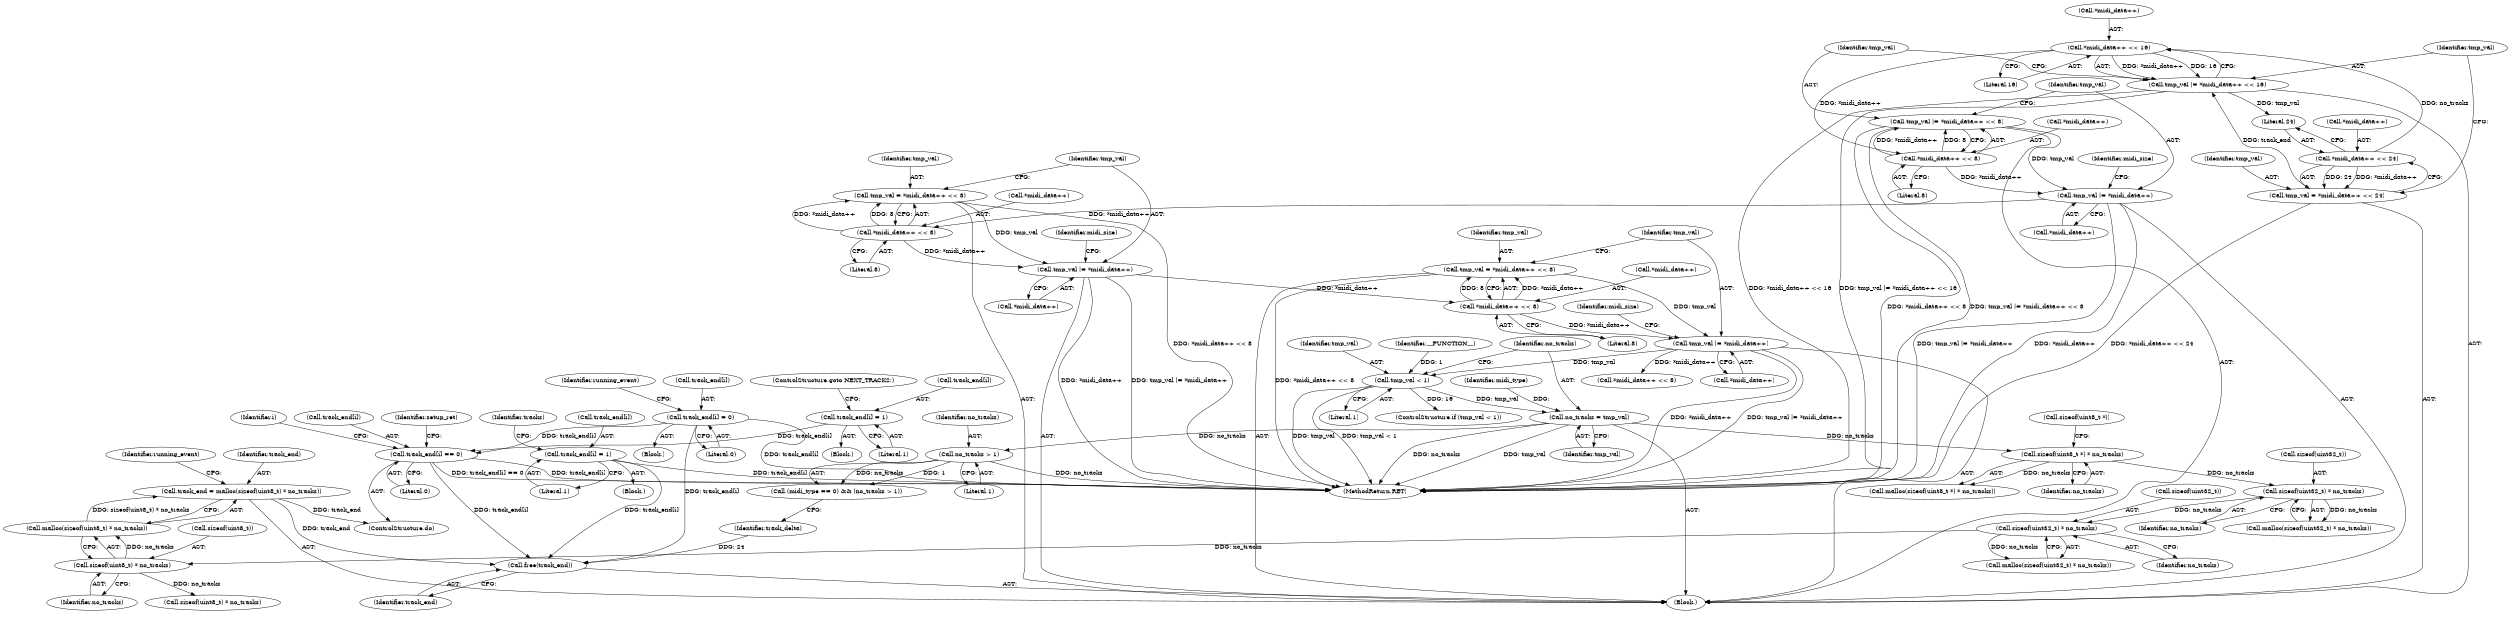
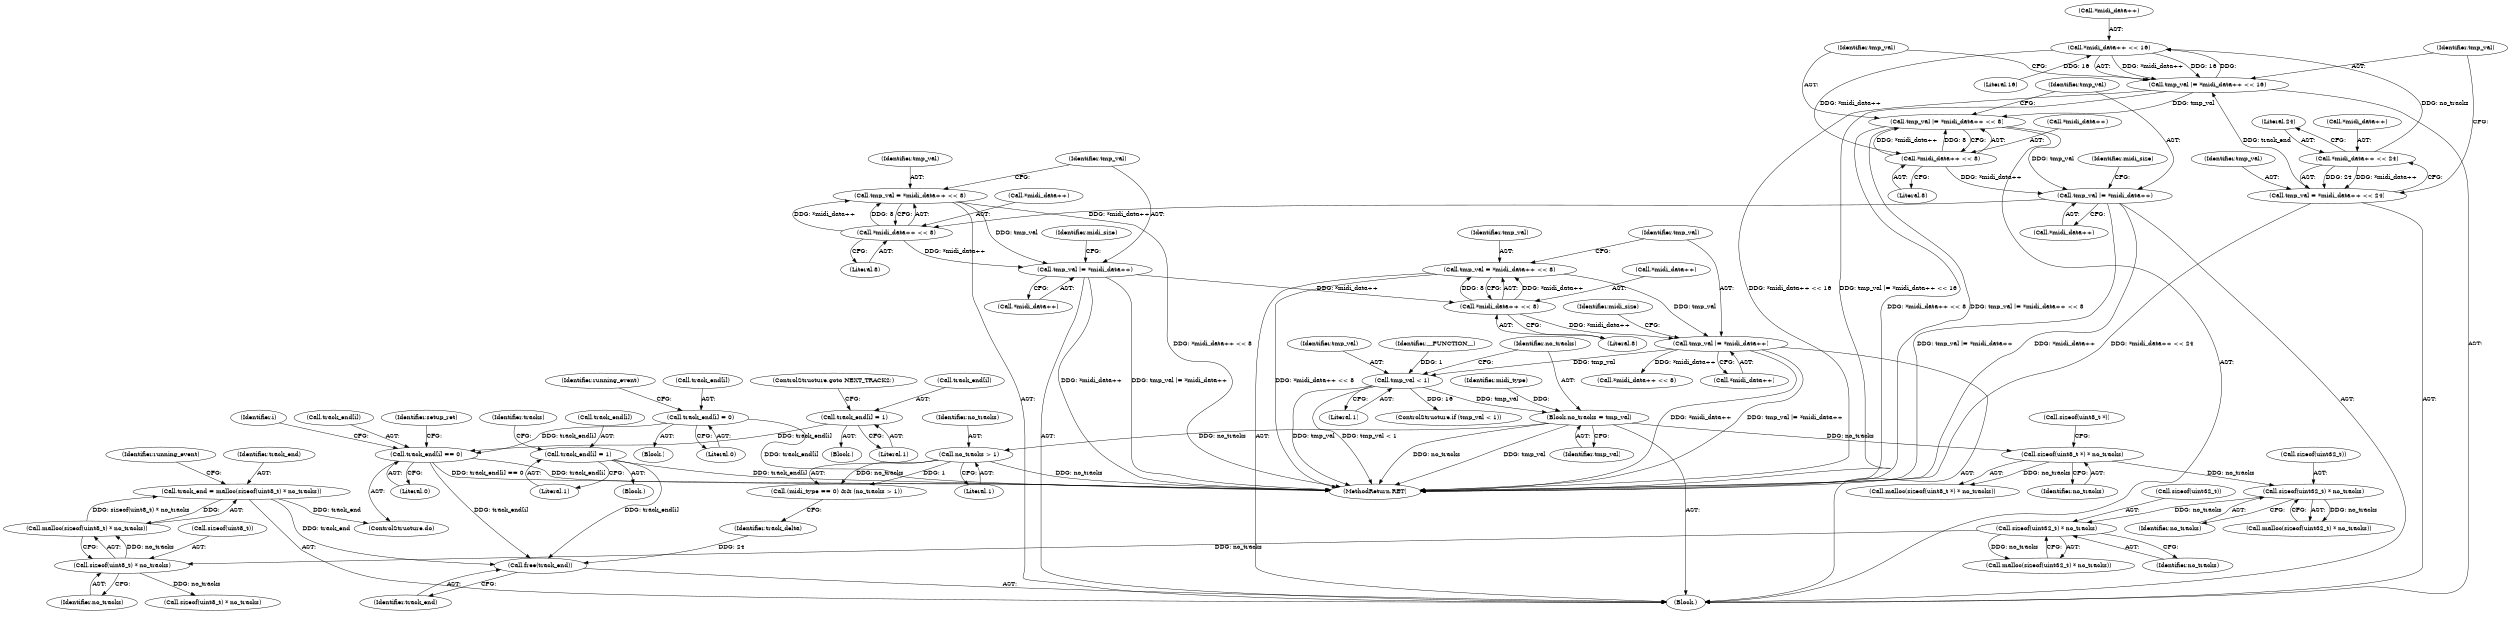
  digraph {
    n1 [label="(Call,free(track_end))"]
    n2 [label="(Block,)"]
    n3 [label="(Identifier,track_end)"]
    n4 [label="(MethodReturn,RET)"]
    n5 [label="(Call,track_end[i] = 0)"]
    n6 [label="(Call,track_end[i] == 0)"]
    n7 [label="(Literal,0)"]
    n8 [label="(Block,)"]
    n9 [label="(Literal,0)"]
    n10 [label="(ControlStructure,do)"]
    n11 [label="(Call,track_end[i] = 1)"]
    n12 [label="(Block,)"]
    n13 [label="(Literal,1)"]
    n14 [label="(Call,track_end = malloc(sizeof(uint8_t) * no_tracks))"]
    n15 [label="(Call,malloc(sizeof(uint8_t) * no_tracks))"]
    n16 [label="(Call,sizeof(uint8_t) * no_tracks)"]
    n17 [label="(Identifier,no_tracks)"]
    n18 [label="(Call,sizeof(uint8_t) * no_tracks)"]
    n19 [label="(Call,sizeof(uint32_t) * no_tracks)"]
    n20 [label="(Call,malloc(sizeof(uint32_t) * no_tracks))"]
    n21 [label="(Identifier,no_tracks)"]
    n22 [label="(Call,sizeof(uint32_t) * no_tracks)"]
    n23 [label="(Identifier,no_tracks)"]
    n24 [label="(Call,malloc(sizeof(uint32_t) * no_tracks))"]
    n25 [label="(Call,sizeof(uint8_t *) * no_tracks)"]
    n26 [label="(Call,malloc(sizeof(uint8_t *) * no_tracks))"]
    n27 [label="(Identifier,no_tracks)"]
-   n28 [label="(Call,no_tracks = tmp_val)"]
+   n28 [label="(Block,no_tracks = tmp_val)"]
    n29 [label="(Call,no_tracks > 1)"]
    n30 [label="(Identifier,tmp_val)"]
    n31 [label="(Call,(midi_type == 0) && (no_tracks > 1))"]
    n32 [label="(Literal,1)"]
    n33 [label="(Call,tmp_val < 1)"]
    n34 [label="(Literal,1)"]
    n35 [label="(ControlStructure,if (tmp_val < 1))"]
    n36 [label="(Call,tmp_val |= *midi_data++)"]
    n37 [label="(Call,*midi_data++)"]
    n38 [label="(Call,*midi_data++ << 8)"]
    n39 [label="(Call,tmp_val = *midi_data++ << 8)"]
    n40 [label="(Call,*midi_data++ << 8)"]
    n41 [label="(Literal,8)"]
    n42 [label="(Call,tmp_val |= *midi_data++)"]
    n43 [label="(Call,*midi_data++)"]
    n44 [label="(Call,tmp_val = *midi_data++ << 8)"]
    n45 [label="(Call,*midi_data++ << 8)"]
    n46 [label="(Literal,8)"]
    n47 [label="(Call,tmp_val |= *midi_data++)"]
    n48 [label="(Call,*midi_data++)"]
    n49 [label="(Call,tmp_val |= *midi_data++ << 8)"]
    n50 [label="(Call,*midi_data++ << 8)"]
    n51 [label="(Literal,8)"]
    n52 [label="(Call,tmp_val |= *midi_data++ << 16)"]
    n53 [label="(Call,*midi_data++ << 16)"]
    n54 [label="(Literal,16)"]
    n55 [label="(Call,tmp_val = *midi_data++ << 24)"]
    n56 [label="(Call,*midi_data++ << 24)"]
    n57 [label="(Literal,24)"]
    n58 [label="(Identifier,track_delta)"]
    n59 [label="(Call,track_end[i] = 1)"]
    n60 [label="(Block,)"]
    n61 [label="(Literal,1)"]
    n62 [label="(Identifier,midi_size)"]
    n63 [label="(Identifier,midi_size)"]
    n64 [label="(Call,*midi_data++)"]
    n65 [label="(Call,sizeof(uint32_t))"]
    n66 [label="(Call,*midi_data++)"]
    n67 [label="(Call,*midi_data++)"]
    n68 [label="(Identifier,tmp_val)"]
    n69 [label="(Identifier,track_end)"]
    n70 [label="(Identifier,no_tracks)"]
    n71 [label="(Identifier,midi_type)"]
    n72 [label="(Identifier,tmp_val)"]
    n73 [label="(Identifier,tmp_val)"]
    n74 [label="(Call,sizeof(uint8_t))"]
    n75 [label="(Call,track_end[i])"]
    n76 [label="(Identifier,tmp_val)"]
    n77 [label="(Identifier,tmp_val)"]
    n78 [label="(Identifier,tmp_val)"]
    n79 [label="(Identifier,no_tracks)"]
    n80 [label="(Identifier,__FUNCTION__)"]
    n81 [label="(Identifier,midi_size)"]
    n82 [label="(Call,track_end[i])"]
    n83 [label="(Identifier,running_event)"]
    n84 [label="(Identifier,tmp_val)"]
    n85 [label="(Identifier,setup_ret)"]
    n86 [label="(ControlStructure,goto NEXT_TRACK2;)"]
    n87 [label="(Call,*midi_data++)"]
    n88 [label="(Call,*midi_data++)"]
    n89 [label="(Identifier,tmp_val)"]
    n90 [label="(Identifier,running_event)"]
    n91 [label="(Call,track_end[i])"]
    n92 [label="(Identifier,tracks)"]
    n93 [label="(Identifier,tmp_val)"]
    n94 [label="(Identifier,i)"]
    n95 [label="(Call,sizeof(uint8_t *))"]
    n96 [label="(Call,sizeof(uint32_t))"]
    n97 [label="(Call,track_end[i])"]
    n1 -> n2 [label="AST: "]
    n1 -> n3 [label="CFG: "]
    n3 -> n1 [label="AST: "]
-   n5 -> n1 [label="DDG: track_end[i]"]
    n5 -> n4 [label="DDG: track_end[i]"]
    n5 -> n6 [label="DDG: track_end[i]"]
    n5 -> n7 [label="CFG: "]
    n5 -> n8 [label="AST: "]
    n6 -> n1 [label="DDG: track_end[i]"]
    n6 -> n4 [label="DDG: track_end[i]"]
    n6 -> n4 [label="DDG: track_end[i] == 0"]
    n6 -> n9 [label="CFG: "]
    n6 -> n10 [label="AST: "]
    n7 -> n5 [label="AST: "]
    n9 -> n6 [label="AST: "]
    n11 -> n6 [label="DDG: track_end[i]"]
    n11 -> n12 [label="AST: "]
    n11 -> n13 [label="CFG: "]
    n13 -> n11 [label="AST: "]
    n14 -> n1 [label="DDG: track_end"]
    n14 -> n2 [label="AST: "]
    n14 -> n10 [label="DDG: track_end"]
-   n14 -> n15 [label="CFG: "]
+   n14 -> n15 [label="DDG: "]
    n15 -> n14 [label="AST: "]
    n15 -> n14 [label="DDG: sizeof(uint8_t) * no_tracks"]
    n15 -> n16 [label="CFG: "]
    n16 -> n15 [label="AST: "]
    n16 -> n15 [label="DDG: no_tracks"]
    n16 -> n17 [label="CFG: "]
    n16 -> n18 [label="DDG: no_tracks"]
    n17 -> n16 [label="AST: "]
    n19 -> n16 [label="DDG: no_tracks"]
    n19 -> n20 [label="AST: "]
    n19 -> n20 [label="DDG: no_tracks"]
    n19 -> n21 [label="CFG: "]
    n20 -> n19 [label="CFG: "]
    n21 -> n19 [label="AST: "]
    n22 -> n19 [label="DDG: no_tracks"]
    n22 -> n23 [label="CFG: "]
    n22 -> n24 [label="AST: "]
    n22 -> n24 [label="DDG: no_tracks"]
    n23 -> n22 [label="AST: "]
    n24 -> n22 [label="CFG: "]
    n25 -> n22 [label="DDG: no_tracks"]
    n25 -> n26 [label="AST: "]
    n25 -> n26 [label="DDG: no_tracks"]
    n25 -> n27 [label="CFG: "]
    n27 -> n25 [label="AST: "]
    n28 -> n2 [label="AST: "]
    n28 -> n4 [label="DDG: tmp_val"]
    n28 -> n4 [label="DDG: no_tracks"]
    n28 -> n25 [label="DDG: no_tracks"]
    n28 -> n29 [label="DDG: no_tracks"]
    n28 -> n30 [label="CFG: "]
    n29 -> n4 [label="DDG: no_tracks"]
    n29 -> n31 [label="AST: "]
    n29 -> n31 [label="DDG: no_tracks"]
    n29 -> n31 [label="DDG: 1"]
    n29 -> n32 [label="CFG: "]
    n30 -> n28 [label="AST: "]
    n31 -> n58 [label="CFG: "]
    n32 -> n29 [label="AST: "]
    n33 -> n4 [label="DDG: tmp_val"]
    n33 -> n4 [label="DDG: tmp_val < 1"]
    n33 -> n28 [label="DDG: tmp_val"]
    n33 -> n34 [label="CFG: "]
    n33 -> n35 [label="DDG: 16"]
    n34 -> n33 [label="AST: "]
    n36 -> n2 [label="AST: "]
    n36 -> n4 [label="DDG: *midi_data++"]
    n36 -> n4 [label="DDG: tmp_val |= *midi_data++"]
    n36 -> n33 [label="DDG: tmp_val"]
    n36 -> n37 [label="CFG: "]
    n36 -> n38 [label="DDG: *midi_data++"]
    n37 -> n36 [label="AST: "]
    n39 -> n2 [label="AST: "]
    n39 -> n4 [label="DDG: *midi_data++ << 8"]
    n39 -> n36 [label="DDG: tmp_val"]
    n39 -> n40 [label="CFG: "]
    n40 -> n36 [label="DDG: *midi_data++"]
    n40 -> n39 [label="AST: "]
    n40 -> n39 [label="DDG: *midi_data++"]
    n40 -> n39 [label="DDG: 8"]
    n40 -> n41 [label="CFG: "]
    n41 -> n40 [label="AST: "]
    n42 -> n2 [label="AST: "]
    n42 -> n4 [label="DDG: tmp_val |= *midi_data++"]
    n42 -> n4 [label="DDG: *midi_data++"]
    n42 -> n40 [label="DDG: *midi_data++"]
    n42 -> n43 [label="CFG: "]
    n43 -> n42 [label="AST: "]
    n44 -> n2 [label="AST: "]
    n44 -> n4 [label="DDG: *midi_data++ << 8"]
    n44 -> n42 [label="DDG: tmp_val"]
    n44 -> n45 [label="CFG: "]
    n45 -> n42 [label="DDG: *midi_data++"]
    n45 -> n44 [label="AST: "]
    n45 -> n44 [label="DDG: *midi_data++"]
    n45 -> n44 [label="DDG: 8"]
    n45 -> n46 [label="CFG: "]
    n46 -> n45 [label="AST: "]
    n47 -> n2 [label="AST: "]
    n47 -> n4 [label="DDG: *midi_data++"]
    n47 -> n4 [label="DDG: tmp_val |= *midi_data++"]
    n47 -> n45 [label="DDG: *midi_data++"]
    n47 -> n48 [label="CFG: "]
    n48 -> n47 [label="AST: "]
    n49 -> n2 [label="AST: "]
    n49 -> n4 [label="DDG: *midi_data++ << 8"]
    n49 -> n4 [label="DDG: tmp_val |= *midi_data++ << 8"]
    n49 -> n47 [label="DDG: tmp_val"]
    n49 -> n50 [label="CFG: "]
    n50 -> n47 [label="DDG: *midi_data++"]
    n50 -> n49 [label="AST: "]
    n50 -> n49 [label="DDG: *midi_data++"]
    n50 -> n49 [label="DDG: 8"]
    n50 -> n51 [label="CFG: "]
    n51 -> n50 [label="AST: "]
    n52 -> n2 [label="AST: "]
    n52 -> n4 [label="DDG: *midi_data++ << 16"]
    n52 -> n4 [label="DDG: tmp_val |= *midi_data++ << 16"]
-   n52 -> n57 [label="DDG: tmp_val"]
-   n52 -> n53 [label="CFG: "]
+   n52 -> n49 [label="DDG: tmp_val"]
+   n52 -> n53 [label="DDG: "]
    n53 -> n50 [label="DDG: *midi_data++"]
    n53 -> n52 [label="AST: "]
    n53 -> n52 [label="DDG: *midi_data++"]
    n53 -> n52 [label="DDG: 16"]
-   n53 -> n54 [label="CFG: "]
-   n54 -> n53 [label="AST: "]
+   n54 -> n53 [label="DDG: 16"]
    n55 -> n2 [label="AST: "]
    n55 -> n4 [label="DDG: *midi_data++ << 24"]
    n55 -> n52 [label="DDG: track_end"]
    n55 -> n56 [label="CFG: "]
    n56 -> n53 [label="DDG: no_tracks"]
    n56 -> n55 [label="AST: "]
    n56 -> n55 [label="DDG: *midi_data++"]
    n56 -> n55 [label="DDG: 24"]
    n56 -> n57 [label="CFG: "]
    n57 -> n56 [label="AST: "]
    n58 -> n1 [label="DDG: 24"]
    n59 -> n1 [label="DDG: track_end[i]"]
    n59 -> n4 [label="DDG: track_end[i]"]
    n59 -> n60 [label="AST: "]
    n59 -> n61 [label="CFG: "]
    n61 -> n59 [label="AST: "]
    n62 -> n47 [label="CFG: "]
    n63 -> n42 [label="CFG: "]
    n64 -> n45 [label="AST: "]
    n65 -> n22 [label="AST: "]
    n66 -> n40 [label="AST: "]
    n67 -> n56 [label="AST: "]
    n68 -> n42 [label="AST: "]
    n68 -> n44 [label="CFG: "]
    n69 -> n14 [label="AST: "]
    n70 -> n29 [label="AST: "]
    n71 -> n28 [label="DDG: "]
    n72 -> n52 [label="AST: "]
    n72 -> n55 [label="CFG: "]
    n73 -> n55 [label="AST: "]
    n74 -> n16 [label="AST: "]
    n75 -> n5 [label="AST: "]
    n76 -> n49 [label="AST: "]
    n76 -> n52 [label="CFG: "]
    n77 -> n44 [label="AST: "]
    n78 -> n36 [label="AST: "]
    n78 -> n39 [label="CFG: "]
    n79 -> n28 [label="AST: "]
    n79 -> n33 [label="CFG: "]
    n80 -> n33 [label="DDG: 1"]
    n81 -> n36 [label="CFG: "]
    n82 -> n6 [label="AST: "]
    n83 -> n5 [label="CFG: "]
    n84 -> n39 [label="AST: "]
    n85 -> n6 [label="CFG: "]
    n86 -> n11 [label="CFG: "]
    n87 -> n50 [label="AST: "]
    n88 -> n53 [label="AST: "]
    n89 -> n33 [label="AST: "]
    n90 -> n14 [label="CFG: "]
    n91 -> n59 [label="AST: "]
    n92 -> n59 [label="CFG: "]
    n93 -> n47 [label="AST: "]
    n93 -> n49 [label="CFG: "]
    n94 -> n6 [label="CFG: "]
    n95 -> n25 [label="CFG: "]
    n96 -> n19 [label="AST: "]
    n97 -> n11 [label="AST: "]
  }
